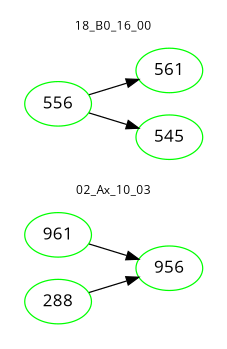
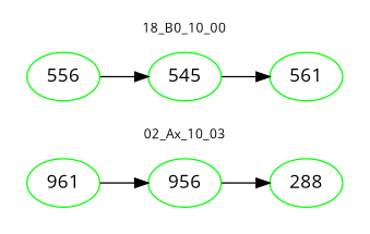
  digraph {
    fontname="Open Sans"
    rankdir=LR
    node [color=green fontname="Open Sans"]
    edge [color=black fontname="Open Sans"]
    n1 [label=961]
    n2 [label=956]
    n3 [label=288]
    n4 [label=556]
    n5 [label=545]
    n6 [label=561]
    subgraph cluster_1 {
      color=white
      fontsize=10
      label="02_Ax_10_03"
      n1
      n2
      n3
    }
    subgraph cluster_2 {
      color=white
      fontsize=10
-     label="18_B0_16_00"
+     label="18_B0_10_00"
      n4
      n5
      n6
    }
    n1 -> n2
-   n3 -> n2
+   n2 -> n3
    n4 -> n5
-   n4 -> n6
+   n5 -> n6
  }
